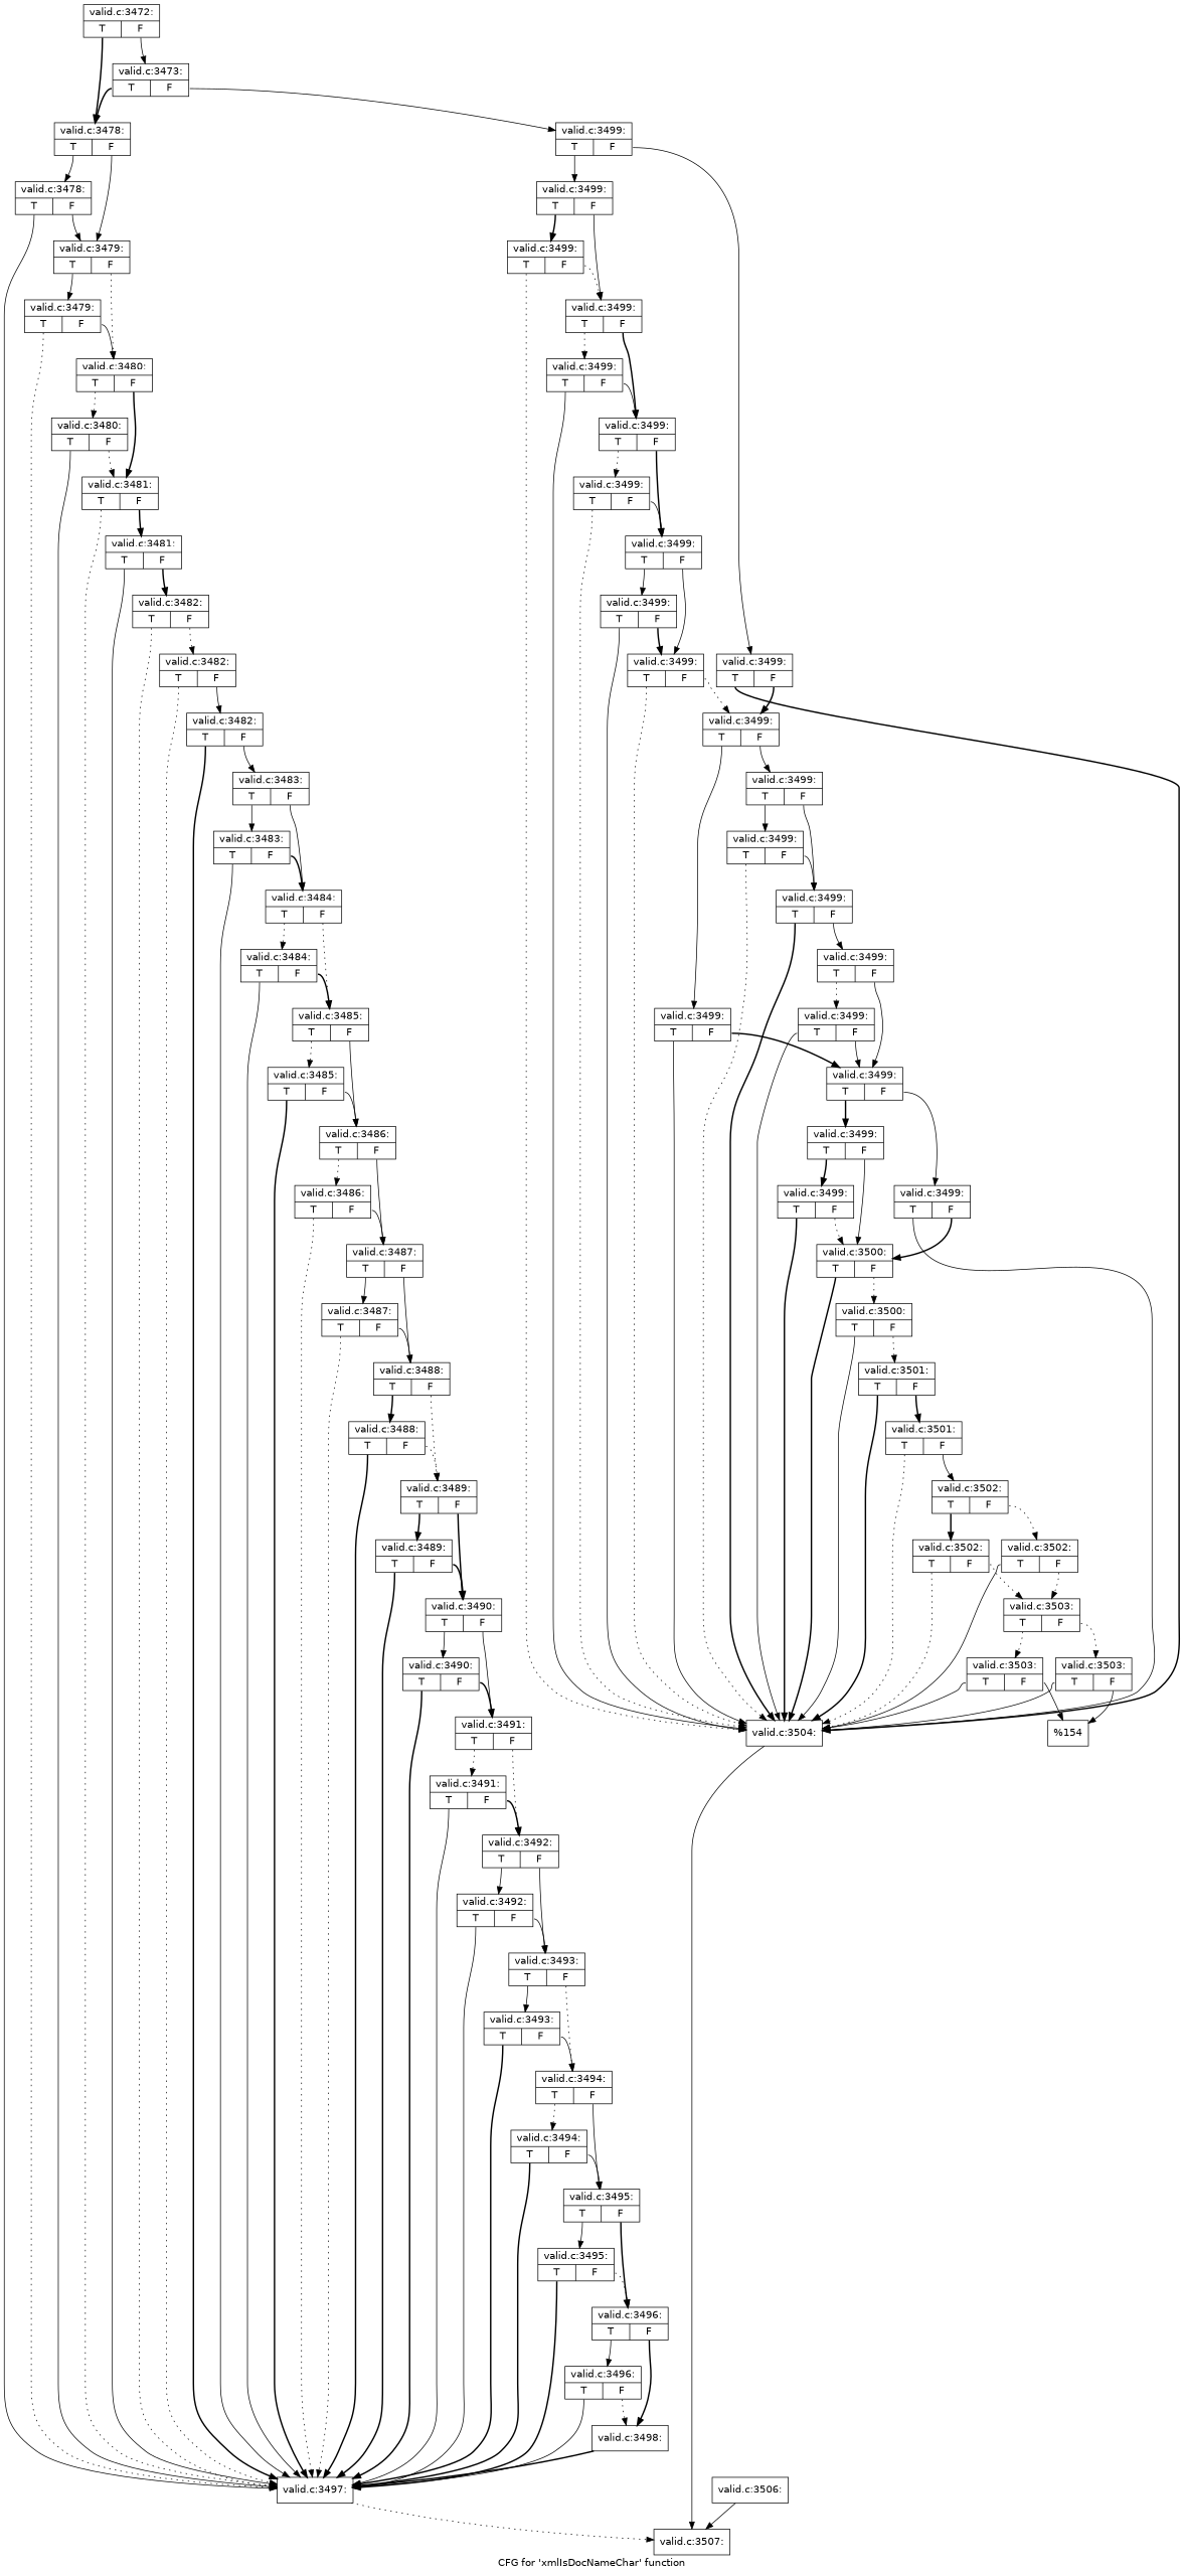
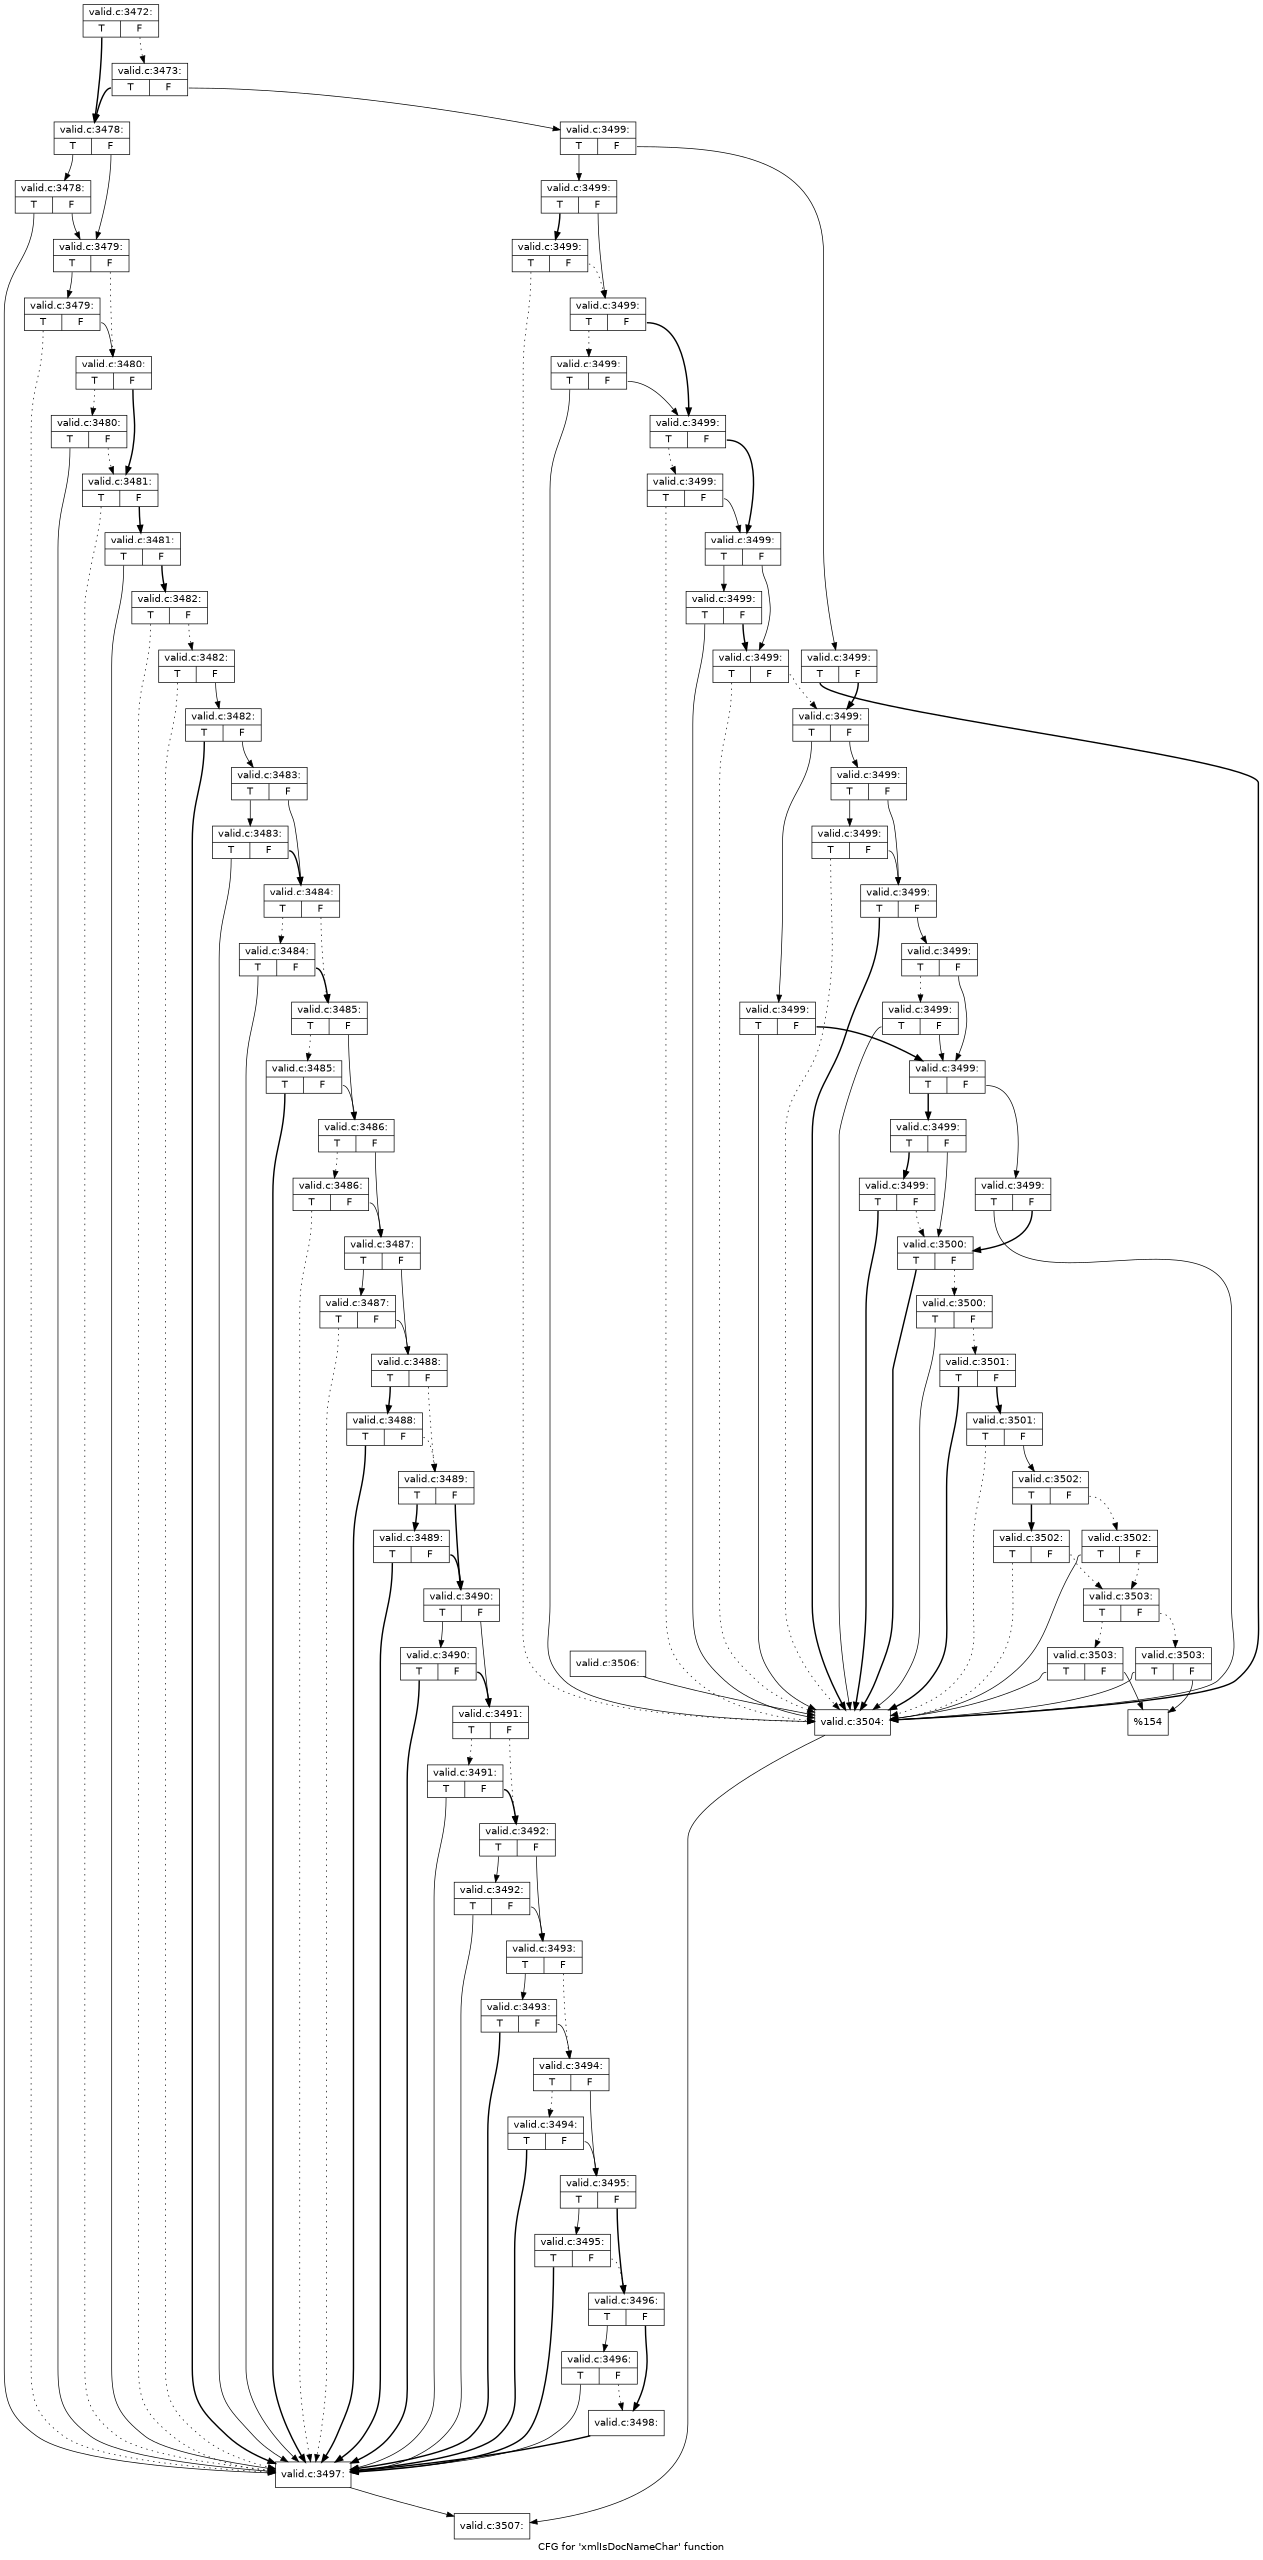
  digraph {
    fontname="DejaVu Sans"
    label="CFG for 'xmlIsDocNameChar' function"
    node [fontname="DejaVu Sans" shape=record]
    edge [fontname="DejaVu Sans" style=solid tailport=s0]
    n1 [label="{valid.c:3472:|{<s0>T|<s1>F}}"]
    n2 [label="{valid.c:3478:|{<s0>T|<s1>F}}"]
    n3 [label="{valid.c:3473:|{<s0>T|<s1>F}}"]
    n4 [label="{valid.c:3478:|{<s0>T|<s1>F}}"]
    n5 [label="{valid.c:3479:|{<s0>T|<s1>F}}"]
    n6 [label="{valid.c:3499:|{<s0>T|<s1>F}}"]
    n7 [label="{valid.c:3497:}"]
    n8 [label="{valid.c:3479:|{<s0>T|<s1>F}}"]
    n9 [label="{valid.c:3480:|{<s0>T|<s1>F}}"]
    n10 [label="{valid.c:3499:|{<s0>T|<s1>F}}"]
    n11 [label="{valid.c:3499:|{<s0>T|<s1>F}}"]
    n12 [label="{valid.c:3499:|{<s0>T|<s1>F}}"]
    n13 [label="{valid.c:3499:|{<s0>T|<s1>F}}"]
    n14 [label="{valid.c:3504:}"]
    n15 [label="{valid.c:3499:|{<s0>T|<s1>F}}"]
    n16 [label="{valid.c:3507:}"]
    n17 [label="{valid.c:3480:|{<s0>T|<s1>F}}"]
    n18 [label="{valid.c:3481:|{<s0>T|<s1>F}}"]
    n19 [label="{valid.c:3481:|{<s0>T|<s1>F}}"]
    n20 [label="{valid.c:3482:|{<s0>T|<s1>F}}"]
    n21 [label="{valid.c:3482:|{<s0>T|<s1>F}}"]
    n22 [label="{valid.c:3482:|{<s0>T|<s1>F}}"]
    n23 [label="{valid.c:3483:|{<s0>T|<s1>F}}"]
    n24 [label="{valid.c:3483:|{<s0>T|<s1>F}}"]
    n25 [label="{valid.c:3484:|{<s0>T|<s1>F}}"]
    n26 [label="{valid.c:3484:|{<s0>T|<s1>F}}"]
    n27 [label="{valid.c:3485:|{<s0>T|<s1>F}}"]
    n28 [label="{valid.c:3485:|{<s0>T|<s1>F}}"]
    n29 [label="{valid.c:3486:|{<s0>T|<s1>F}}"]
    n30 [label="{valid.c:3486:|{<s0>T|<s1>F}}"]
    n31 [label="{valid.c:3487:|{<s0>T|<s1>F}}"]
    n32 [label="{valid.c:3487:|{<s0>T|<s1>F}}"]
    n33 [label="{valid.c:3488:|{<s0>T|<s1>F}}"]
    n34 [label="{valid.c:3488:|{<s0>T|<s1>F}}"]
    n35 [label="{valid.c:3489:|{<s0>T|<s1>F}}"]
    n36 [label="{valid.c:3489:|{<s0>T|<s1>F}}"]
    n37 [label="{valid.c:3490:|{<s0>T|<s1>F}}"]
    n38 [label="{valid.c:3490:|{<s0>T|<s1>F}}"]
    n39 [label="{valid.c:3491:|{<s0>T|<s1>F}}"]
    n40 [label="{valid.c:3491:|{<s0>T|<s1>F}}"]
    n41 [label="{valid.c:3492:|{<s0>T|<s1>F}}"]
    n42 [label="{valid.c:3492:|{<s0>T|<s1>F}}"]
    n43 [label="{valid.c:3493:|{<s0>T|<s1>F}}"]
    n44 [label="{valid.c:3493:|{<s0>T|<s1>F}}"]
    n45 [label="{valid.c:3494:|{<s0>T|<s1>F}}"]
    n46 [label="{valid.c:3494:|{<s0>T|<s1>F}}"]
    n47 [label="{valid.c:3495:|{<s0>T|<s1>F}}"]
    n48 [label="{valid.c:3495:|{<s0>T|<s1>F}}"]
    n49 [label="{valid.c:3496:|{<s0>T|<s1>F}}"]
    n50 [label="{valid.c:3496:|{<s0>T|<s1>F}}"]
    n51 [label="{valid.c:3498:}"]
    n52 [label="{valid.c:3506:}"]
    n53 [label="{valid.c:3499:|{<s0>T|<s1>F}}"]
    n54 [label="{valid.c:3499:|{<s0>T|<s1>F}}"]
    n55 [label="{valid.c:3499:|{<s0>T|<s1>F}}"]
    n56 [label="{valid.c:3499:|{<s0>T|<s1>F}}"]
    n57 [label="{valid.c:3499:|{<s0>T|<s1>F}}"]
    n58 [label="{valid.c:3499:|{<s0>T|<s1>F}}"]
    n59 [label="{valid.c:3499:|{<s0>T|<s1>F}}"]
    n60 [label="{valid.c:3499:|{<s0>T|<s1>F}}"]
    n61 [label="{valid.c:3499:|{<s0>T|<s1>F}}"]
    n62 [label="{valid.c:3499:|{<s0>T|<s1>F}}"]
    n63 [label="{valid.c:3499:|{<s0>T|<s1>F}}"]
    n64 [label="{valid.c:3499:|{<s0>T|<s1>F}}"]
    n65 [label="{valid.c:3499:|{<s0>T|<s1>F}}"]
    n66 [label="{valid.c:3499:|{<s0>T|<s1>F}}"]
    n67 [label="{valid.c:3499:|{<s0>T|<s1>F}}"]
    n68 [label="{valid.c:3500:|{<s0>T|<s1>F}}"]
    n69 [label="{valid.c:3499:|{<s0>T|<s1>F}}"]
    n70 [label="{valid.c:3500:|{<s0>T|<s1>F}}"]
    n71 [label="{valid.c:3501:|{<s0>T|<s1>F}}"]
    n72 [label="{valid.c:3501:|{<s0>T|<s1>F}}"]
    n73 [label="{valid.c:3502:|{<s0>T|<s1>F}}"]
    n74 [label="{valid.c:3502:|{<s0>T|<s1>F}}"]
    n75 [label="{valid.c:3502:|{<s0>T|<s1>F}}"]
    n76 [label="{valid.c:3503:|{<s0>T|<s1>F}}"]
    n77 [label="{valid.c:3503:|{<s0>T|<s1>F}}"]
    n78 [label="{valid.c:3503:|{<s0>T|<s1>F}}"]
    n79 [label="{%154}"]
    n1 -> n2 [style=bold]
-   n1 -> n3 [tailport=s1]
+   n1 -> n3 [style=dotted tailport=s1]
    n2 -> n4
    n2 -> n5 [tailport=s1]
    n3 -> n2 [style=bold]
    n3 -> n6 [tailport=s1]
    n4 -> n5 [tailport=s1]
    n4 -> n7
    n5 -> n8
    n5 -> n9 [style=dotted tailport=s1]
    n6 -> n10
    n6 -> n11 [tailport=s1]
-   n7 -> n16 [style=dotted]
+   n7 -> n16
    n8 -> n7 [style=dotted]
    n8 -> n9 [tailport=s1]
    n9 -> n17 [style=dotted]
    n9 -> n18 [style=bold tailport=s1]
    n10 -> n12 [style=bold]
    n10 -> n13 [tailport=s1]
    n11 -> n14 [style=bold]
    n11 -> n15 [style=bold tailport=s1]
    n12 -> n13 [style=dotted tailport=s1]
    n12 -> n14 [style=dotted]
    n13 -> n53 [style=dotted]
    n13 -> n54 [style=bold tailport=s1]
    n14 -> n16
    n15 -> n55
    n15 -> n56 [tailport=s1]
    n17 -> n7
    n17 -> n18 [style=dotted tailport=s1]
    n18 -> n7 [style=dotted]
    n18 -> n19 [style=bold tailport=s1]
    n19 -> n7
    n19 -> n20 [style=bold tailport=s1]
    n20 -> n7 [style=dotted]
    n20 -> n21 [style=dotted tailport=s1]
    n21 -> n7 [style=dotted]
    n21 -> n22 [tailport=s1]
    n22 -> n7 [style=bold]
    n22 -> n23 [tailport=s1]
    n23 -> n24
    n23 -> n25 [tailport=s1]
    n24 -> n7
    n24 -> n25 [style=bold tailport=s1]
    n25 -> n26 [style=dotted]
    n25 -> n27 [style=dotted tailport=s1]
    n26 -> n7
    n26 -> n27 [style=bold tailport=s1]
    n27 -> n28 [style=dotted]
    n27 -> n29 [tailport=s1]
    n28 -> n7 [style=bold]
    n28 -> n29 [tailport=s1]
    n29 -> n30 [style=dotted]
    n29 -> n31 [tailport=s1]
    n30 -> n7 [style=dotted]
    n30 -> n31 [tailport=s1]
    n31 -> n32
    n31 -> n33 [tailport=s1]
    n32 -> n7 [style=dotted]
    n32 -> n33 [tailport=s1]
    n33 -> n34 [style=bold]
    n33 -> n35 [style=dotted tailport=s1]
    n34 -> n7 [style=bold]
    n34 -> n35 [style=dotted tailport=s1]
    n35 -> n36 [style=bold]
    n35 -> n37 [style=bold tailport=s1]
    n36 -> n7 [style=bold]
    n36 -> n37 [style=bold tailport=s1]
    n37 -> n38
    n37 -> n39 [tailport=s1]
    n38 -> n7 [style=bold]
    n38 -> n39 [style=bold tailport=s1]
    n39 -> n40 [style=dotted]
    n39 -> n41 [style=dotted tailport=s1]
    n40 -> n7
    n40 -> n41 [style=bold tailport=s1]
    n41 -> n42
    n41 -> n43 [tailport=s1]
    n42 -> n7
    n42 -> n43 [tailport=s1]
    n43 -> n44
    n43 -> n45 [style=dotted tailport=s1]
    n44 -> n7 [style=bold]
    n44 -> n45 [tailport=s1]
    n45 -> n46 [style=dotted]
    n45 -> n47 [tailport=s1]
    n46 -> n7 [style=bold]
    n46 -> n47 [tailport=s1]
    n47 -> n48
    n47 -> n49 [style=bold tailport=s1]
    n48 -> n7 [style=bold]
    n48 -> n49 [style=dotted tailport=s1]
    n49 -> n50
    n49 -> n51 [style=bold tailport=s1]
    n50 -> n7
    n50 -> n51 [style=dotted tailport=s1]
    n51 -> n7 [style=bold]
-   n52 -> n16
+   n52 -> n14
    n53 -> n14
    n53 -> n54 [tailport=s1]
    n54 -> n57 [style=dotted]
    n54 -> n58 [style=bold tailport=s1]
    n55 -> n14
    n55 -> n61 [style=bold tailport=s1]
    n56 -> n62
    n56 -> n63 [tailport=s1]
    n57 -> n14 [style=dotted]
    n57 -> n58 [tailport=s1]
    n58 -> n59
    n58 -> n60 [tailport=s1]
    n59 -> n14
    n59 -> n60 [style=bold tailport=s1]
    n60 -> n14 [style=dotted]
    n60 -> n15 [style=dotted tailport=s1]
    n61 -> n64 [style=bold]
    n61 -> n65 [tailport=s1]
    n62 -> n14 [style=dotted]
    n62 -> n63 [tailport=s1]
    n63 -> n14 [style=bold]
    n63 -> n66 [tailport=s1]
    n64 -> n67 [style=bold]
    n64 -> n68 [tailport=s1]
    n65 -> n14
    n65 -> n68 [style=bold tailport=s1]
    n66 -> n61 [tailport=s1]
    n66 -> n69 [style=dotted]
    n67 -> n14 [style=bold]
    n67 -> n68 [style=dotted tailport=s1]
    n68 -> n14 [style=bold]
    n68 -> n70 [style=dotted tailport=s1]
    n69 -> n14
    n69 -> n61 [tailport=s1]
    n70 -> n14
    n70 -> n71 [style=dotted tailport=s1]
    n71 -> n14 [style=bold]
    n71 -> n72 [style=bold tailport=s1]
    n72 -> n14 [style=dotted]
    n72 -> n73 [tailport=s1]
    n73 -> n74 [style=bold]
    n73 -> n75 [style=dotted tailport=s1]
    n74 -> n14 [style=dotted]
    n74 -> n76 [style=dotted tailport=s1]
    n75 -> n14
    n75 -> n76 [style=dotted tailport=s1]
    n76 -> n77 [style=dotted]
    n76 -> n78 [style=dotted tailport=s1]
    n77 -> n14
    n77 -> n79 [tailport=s1]
    n78 -> n14
    n78 -> n79 [tailport=s1]
  }
